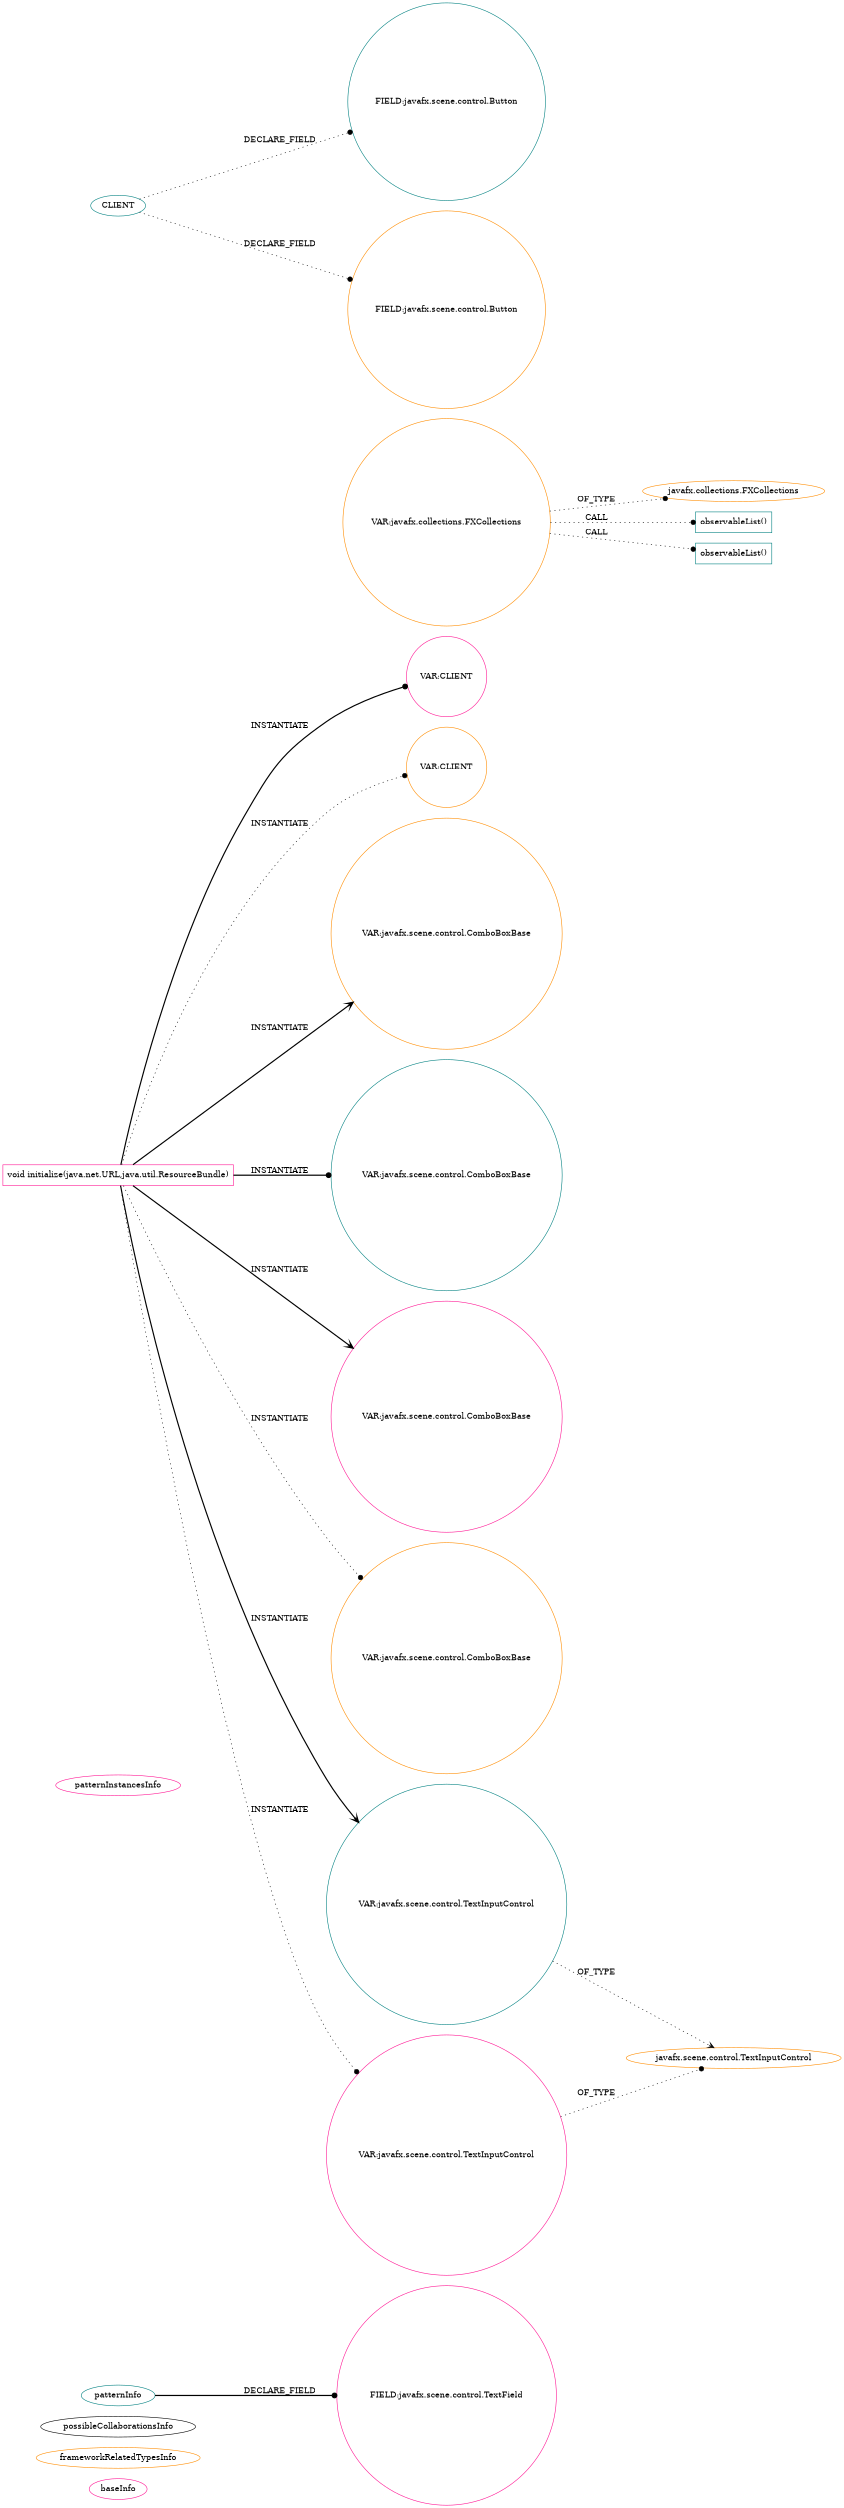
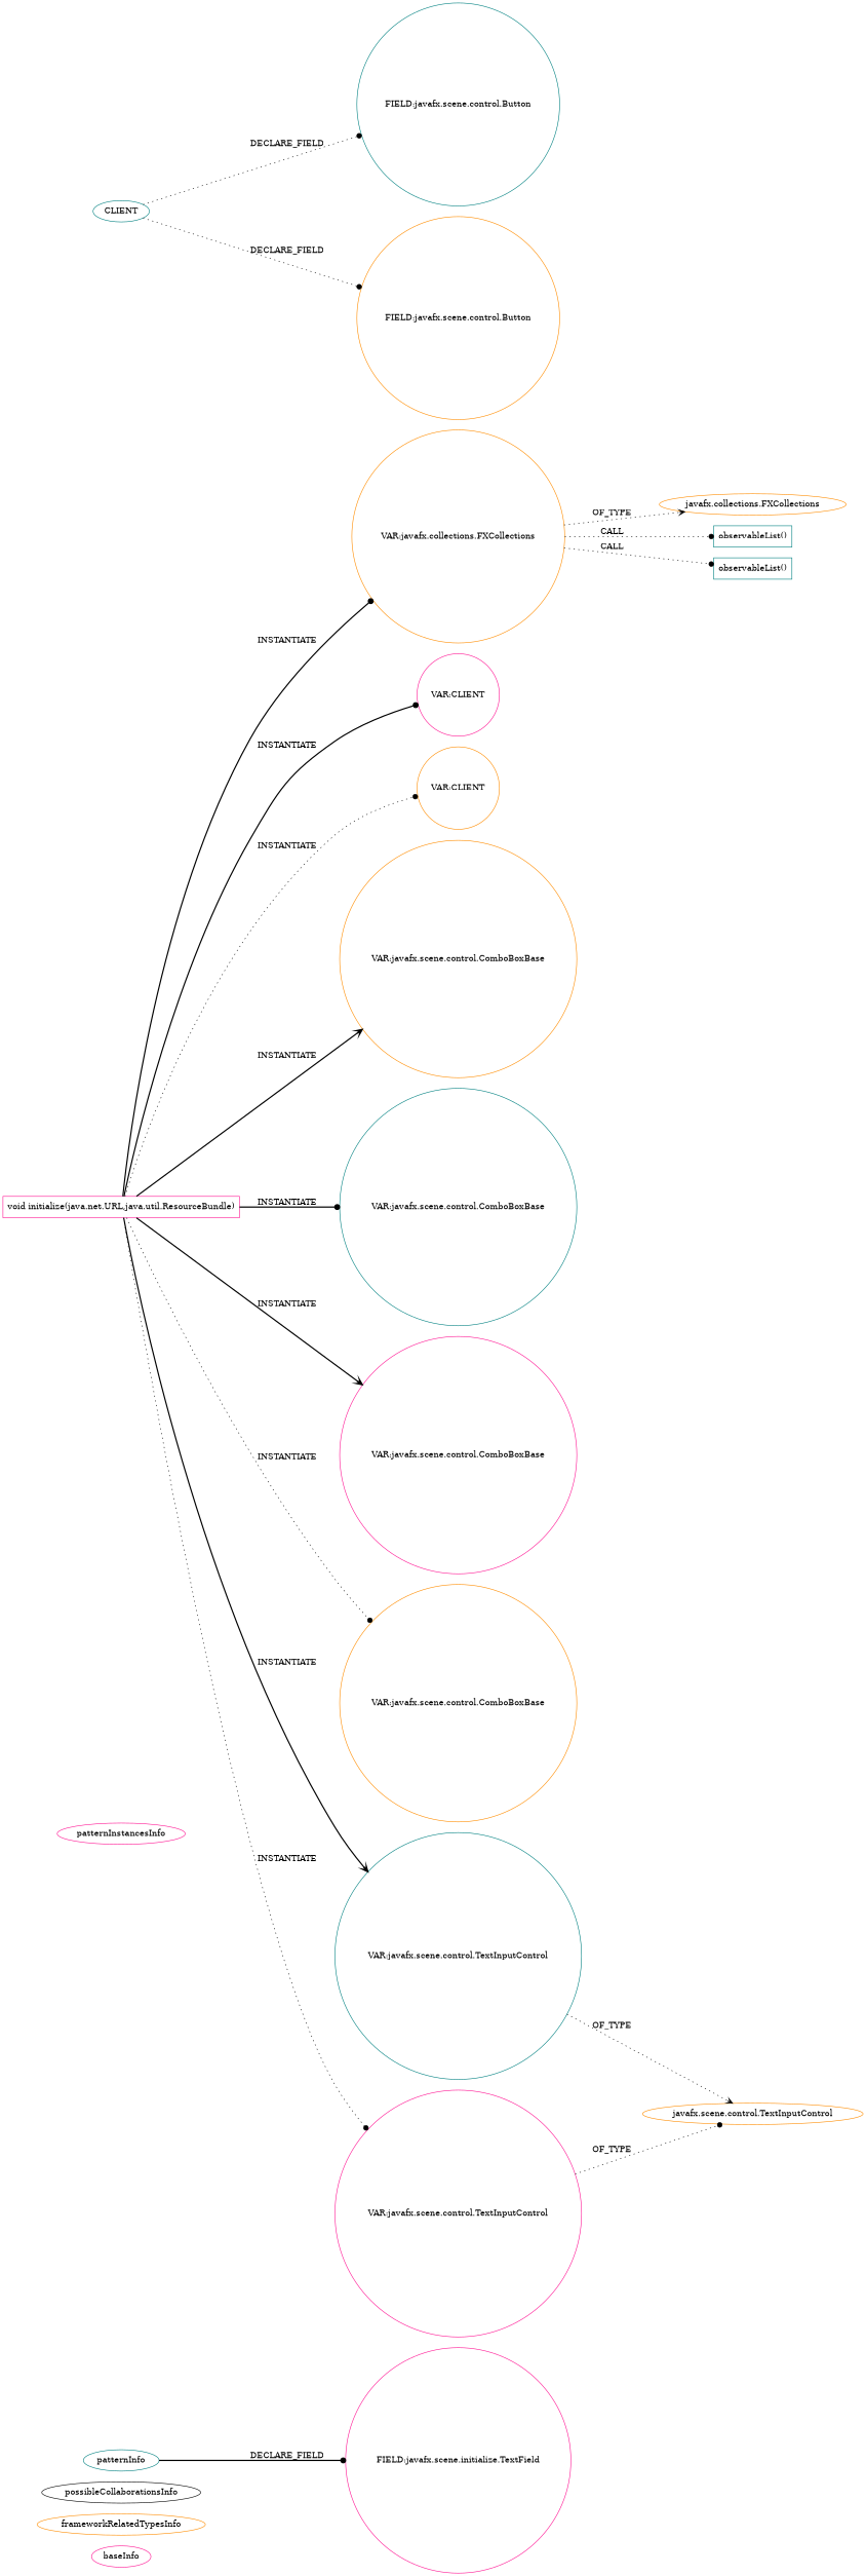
  digraph {
    rankdir=LR
    node [color=darkorange isFrameworkType=false shape=circle vertexType=VARIABLE_EXPRESION]
    edge [arrowhead=dot style=dotted]
    baseInfo [category=pattern color=deeppink graphId=972 isAnonymous=false possibleRelation=false isFrameworkType="" shape="" vertexType=""]
    frameworkRelatedTypesInfo [isFrameworkType="" shape="" vertexType=""]
    possibleCollaborationsInfo [color=black isFrameworkType="" shape="" vertexType=""]
    patternInfo [color=teal frequency=2.0 patternRootClient=0 isFrameworkType="" shape="" vertexType=""]
-   n5 [color=deeppink label="FIELD:javafx.scene.control.TextField" vertexType=FIELD_DECLARATION]
+   n5 [color=deeppink label="FIELD:javafx.scene.initialize.TextField" vertexType=FIELD_DECLARATION]
    patternInstancesInfo [0="novosga-painel-fx~/novosga-painel-fx/painel-fx-master/src/org/novosga/painel/client/ui/Controller.java~Controller~3787" 1="borissuska-csv-tools~/borissuska-csv-tools/csv-tools-master/src/main/java/sk/suska/csv_tools/ui/FormController.java~FormController~2203" color=deeppink isFrameworkType="" shape="" vertexType=""]
    n7 [label="javafx.collections.FXCollections" vertexType=FRAMEWORK_CLASS_TYPE shape=""]
    n8 [label="VAR:javafx.collections.FXCollections"]
    n9 [color=teal label="observableList()" shape=box vertexType=INSIDE_CALL]
    n10 [color=teal label="observableList()" shape=box vertexType=INSIDE_CALL]
    n11 [color=deeppink label="void initialize(java.net.URL,java.util.ResourceBundle)" shape=box vertexType=OVERRIDING_METHOD_DECLARATION]
    n12 [color=deeppink label="VAR:CLIENT"]
    n13 [label="VAR:CLIENT"]
    n14 [label="VAR:javafx.scene.control.ComboBoxBase"]
    n15 [color=teal label="VAR:javafx.scene.control.ComboBoxBase"]
    n16 [color=deeppink label="VAR:javafx.scene.control.ComboBoxBase"]
    n17 [label="VAR:javafx.scene.control.ComboBoxBase"]
    n18 [color=teal label="VAR:javafx.scene.control.TextInputControl"]
    n19 [color=deeppink label="VAR:javafx.scene.control.TextInputControl"]
    n20 [label="javafx.scene.control.TextInputControl" vertexType=FRAMEWORK_CLASS_TYPE shape=""]
    n21 [color=teal label=CLIENT vertexType=ROOT_CLIENT_CLASS_DECLARATION shape=""]
    n22 [color=teal label="FIELD:javafx.scene.control.Button" vertexType=FIELD_DECLARATION]
    n23 [label="FIELD:javafx.scene.control.Button" vertexType=FIELD_DECLARATION]
    patternInfo -> n5 [label=DECLARE_FIELD style=bold]
-   n8 -> n7 [label=OF_TYPE]
+   n8 -> n7 [arrowhead=vee label=OF_TYPE]
    n8 -> n9 [label=CALL]
    n8 -> n10 [label=CALL]
+   n11 -> n8 [label=INSTANTIATE style=bold]
    n11 -> n12 [label=INSTANTIATE style=bold]
    n11 -> n13 [label=INSTANTIATE]
    n11 -> n14 [arrowhead=vee label=INSTANTIATE style=bold]
    n11 -> n15 [label=INSTANTIATE style=bold]
    n11 -> n16 [arrowhead=vee label=INSTANTIATE style=bold]
    n11 -> n17 [label=INSTANTIATE]
    n11 -> n18 [arrowhead=vee label=INSTANTIATE style=bold]
    n11 -> n19 [label=INSTANTIATE]
    n18 -> n20 [arrowhead=vee label=OF_TYPE]
    n19 -> n20 [label=OF_TYPE]
    n21 -> n22 [label=DECLARE_FIELD]
    n21 -> n23 [label=DECLARE_FIELD]
  }
